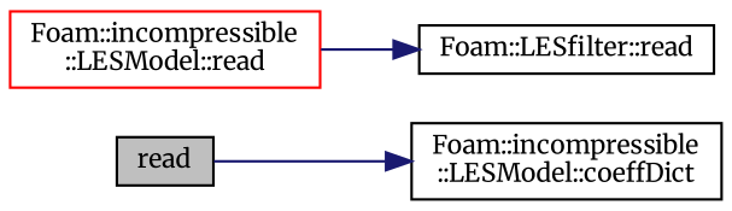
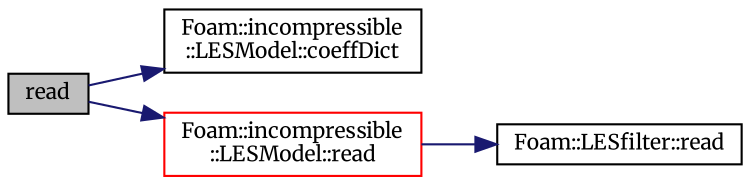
  digraph {
    fontname=Merriweather
    rankdir=LR
    node [color=black fontname=Merriweather fontsize=10 shape=record]
    edge [color=midnightblue fontname=Merriweather fontsize=10 labelfontname=FreeSans labelfontsize=10 style=solid]
    n1 [fillcolor=grey75 fontcolor=black height=0.2 label=read style=filled width=0.4]
    n2 [height=0.2 label="Foam::incompressible\l::LESModel::coeffDict" width=0.4]
    n3 [color=red height=0.2 label="Foam::incompressible\l::LESModel::read" width=0.4]
    n4 [height=0.2 label="Foam::LESfilter::read" width=0.4]
    n1 -> n2
+   n1 -> n3
    n3 -> n4
  }
